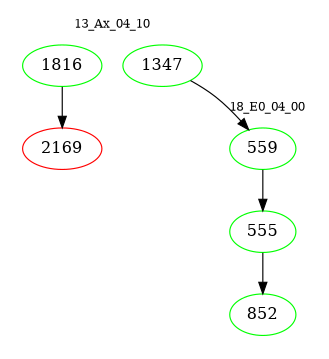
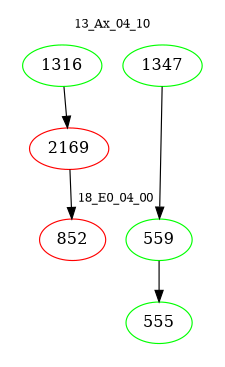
  digraph {
    node [color=green]
    edge [color=black]
    n1 [label=1347]
-   n2 [label=1816]
+   n2 [label=1316]
    n3 [color=red label=2169]
    n4 [label=559]
    n5 [label=555]
-   n6 [label=852]
+   n6 [color=red label=852]
    subgraph cluster_1 {
      color=white
      fontsize=10
      label="13_Ax_04_10"
      n1
      n2
      n3
    }
    subgraph cluster_2 {
      color=white
      fontsize=10
      label="18_E0_04_00"
      n4
      n5
      n6
    }
    n1 -> n4
    n2 -> n3
    n4 -> n5
-   n5 -> n6
+   n3 -> n6
  }
